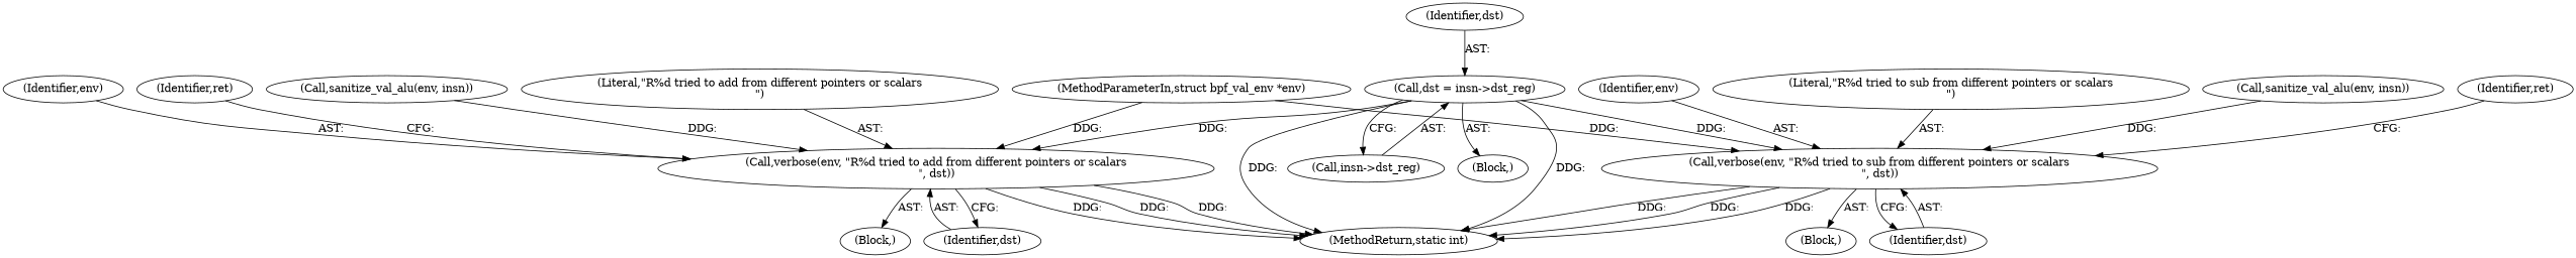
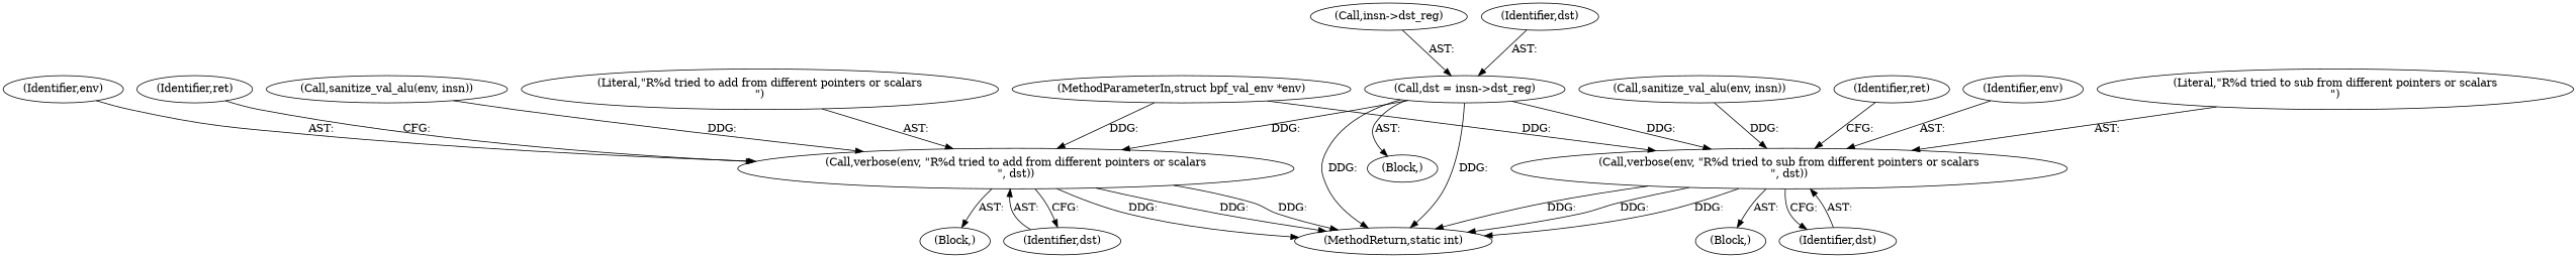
  digraph {
    n1 [label="(Call,dst = insn->dst_reg)"]
    n2 [label="(Call,verbose(env, \"R%d tried to add from different pointers or scalars\n\", dst))"]
    n3 [label="(Call,verbose(env, \"R%d tried to sub from different pointers or scalars\n\", dst))"]
    n4 [label="(Call,insn->dst_reg)"]
    n5 [label="(MethodReturn,static int)"]
    n6 [label="(Block,)"]
    n7 [label="(Block,)"]
    n8 [label="(Identifier,dst)"]
    n9 [label="(Block,)"]
    n10 [label="(Identifier,dst)"]
    n11 [label="(Identifier,ret)"]
    n12 [label="(Call,sanitize_val_alu(env, insn))"]
    n13 [label="(Literal,\"R%d tried to add from different pointers or scalars\n\")"]
    n14 [label="(Identifier,env)"]
    n15 [label="(Literal,\"R%d tried to sub from different pointers or scalars\n\")"]
    n16 [label="(Identifier,env)"]
    n17 [label="(Identifier,dst)"]
    n18 [label="(Identifier,ret)"]
    n19 [label="(MethodParameterIn,struct bpf_val_env *env)"]
    n20 [label="(Call,sanitize_val_alu(env, insn))"]
    n1 -> n2 [label="DDG: "]
    n1 -> n3 [label="DDG: "]
-   n1 -> n4 [label="CFG: "]
    n1 -> n5 [label="DDG: "]
    n1 -> n5 [label="DDG: "]
    n1 -> n6 [label="AST: "]
    n2 -> n5 [label="DDG: "]
    n2 -> n5 [label="DDG: "]
    n2 -> n5 [label="DDG: "]
    n2 -> n7 [label="AST: "]
    n2 -> n8 [label="CFG: "]
    n3 -> n5 [label="DDG: "]
    n3 -> n5 [label="DDG: "]
    n3 -> n5 [label="DDG: "]
    n3 -> n9 [label="AST: "]
    n3 -> n10 [label="CFG: "]
    n4 -> n1 [label="AST: "]
    n8 -> n2 [label="AST: "]
    n10 -> n3 [label="AST: "]
    n11 -> n3 [label="CFG: "]
    n12 -> n2 [label="DDG: "]
    n13 -> n2 [label="AST: "]
    n14 -> n3 [label="AST: "]
    n15 -> n3 [label="AST: "]
    n16 -> n2 [label="AST: "]
    n17 -> n1 [label="AST: "]
    n18 -> n2 [label="CFG: "]
    n19 -> n2 [label="DDG: "]
    n19 -> n3 [label="DDG: "]
    n20 -> n3 [label="DDG: "]
  }
